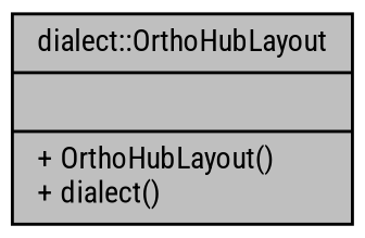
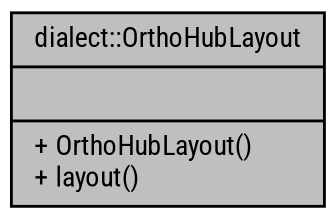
  digraph {
    fontname="Roboto Condensed"
-   n1 [color=black fillcolor=grey75 fontcolor=black fontname="Roboto Condensed" fontsize=10 height=0.2 label="{dialect::OrthoHubLayout\n||+ OrthoHubLayout()\l+ dialect()\l}" shape=record style=filled width=0.4]
+   n1 [color=black fillcolor=grey75 fontcolor=black fontname="Roboto Condensed" fontsize=10 height=0.2 label="{dialect::OrthoHubLayout\n||+ OrthoHubLayout()\l+ layout()\l}" shape=record style=filled width=0.4]
  }
